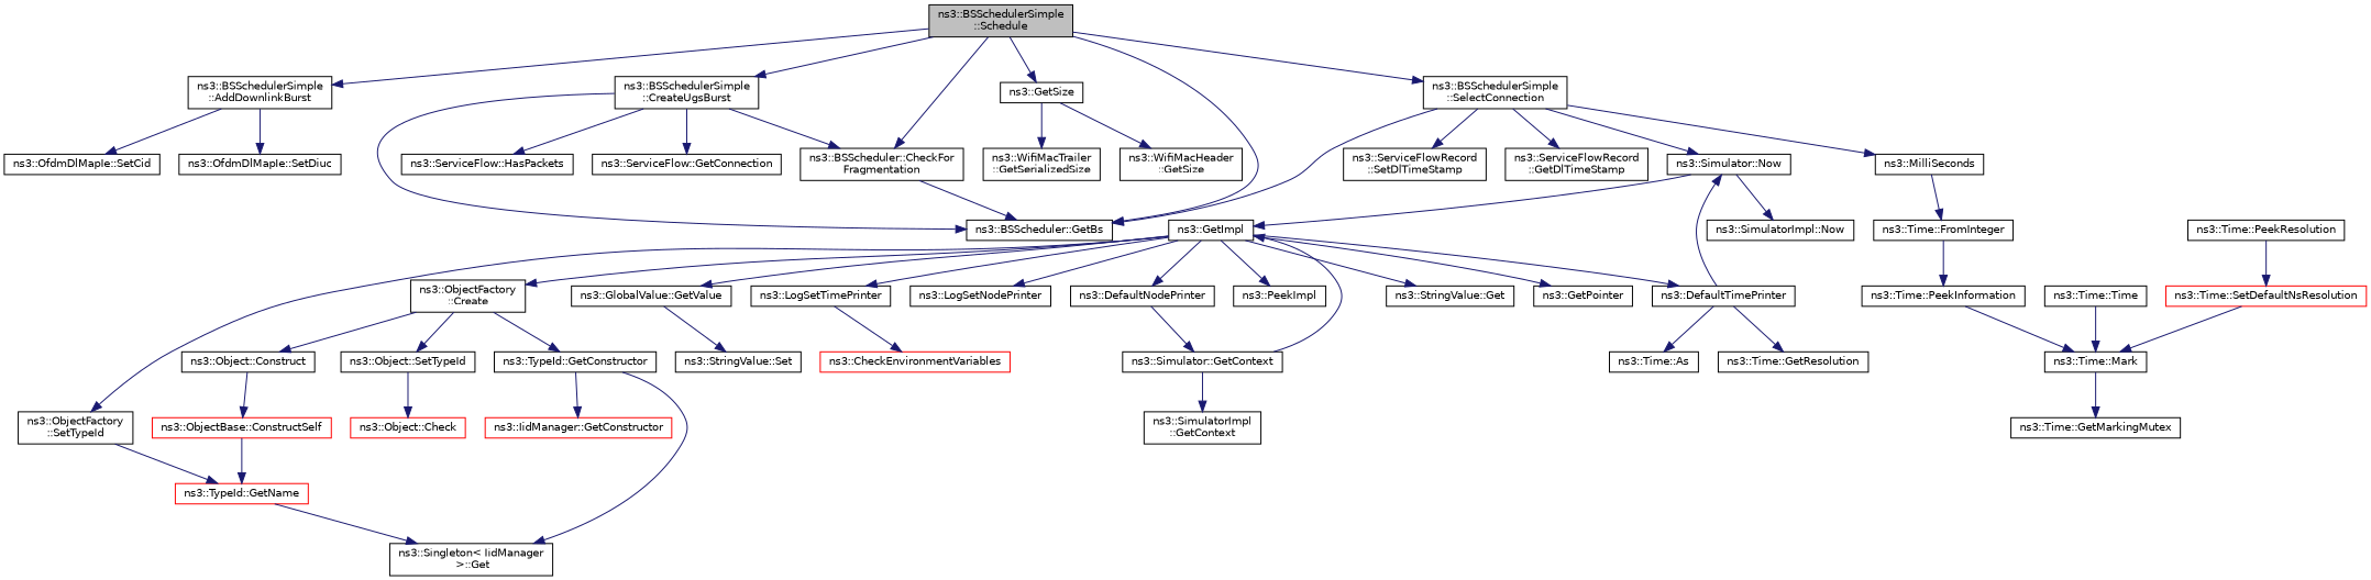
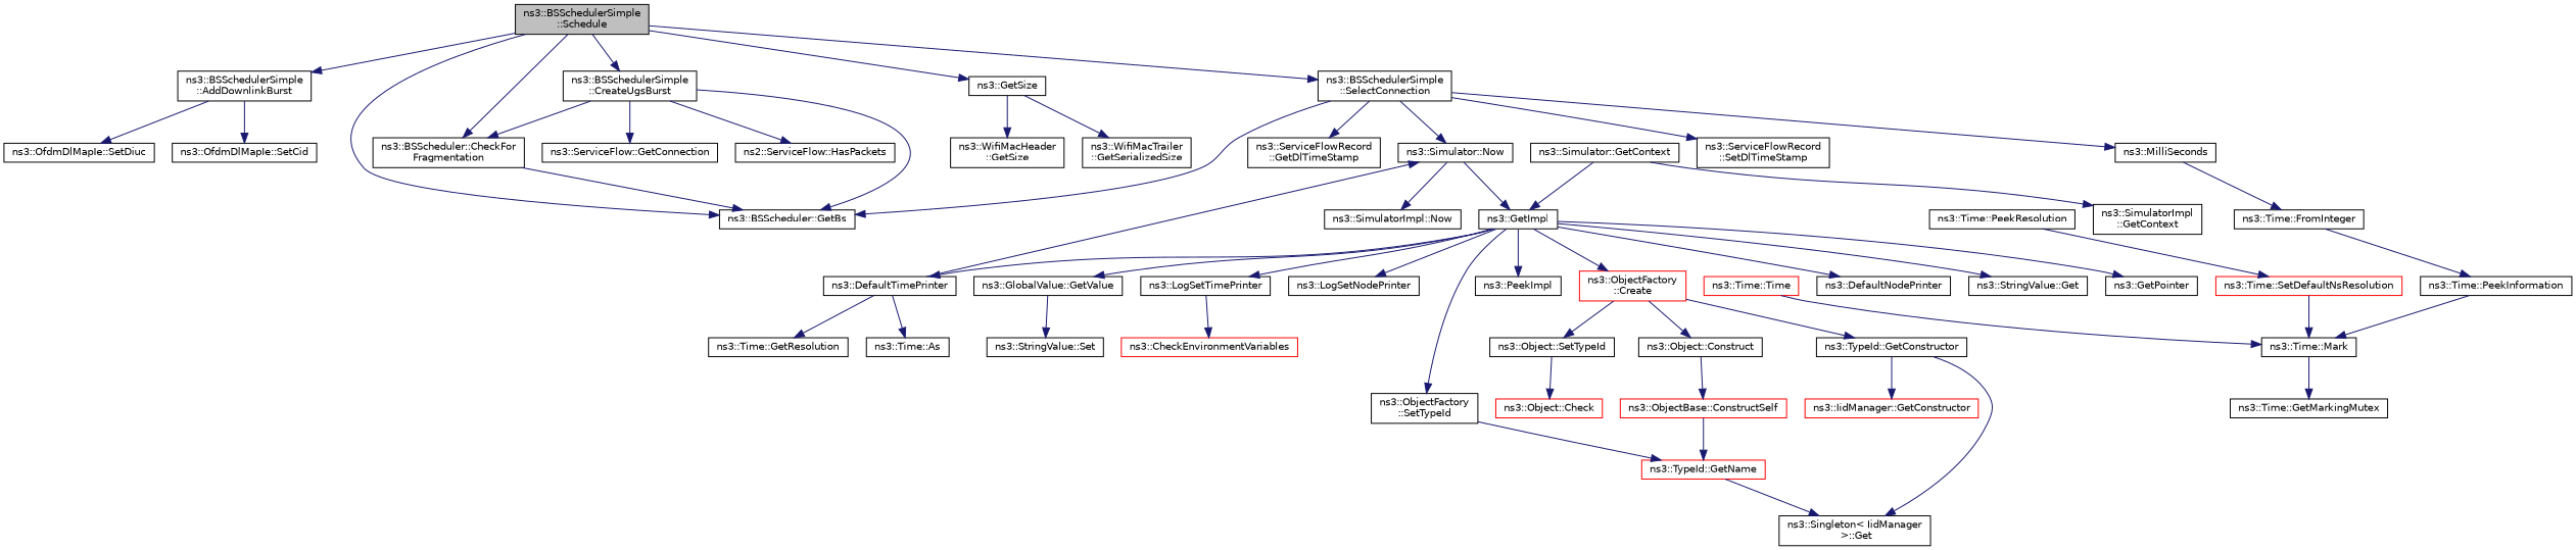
  digraph {
    fontname="DejaVu Sans"
    rankdir=TB
    node [color=black fillcolor=white fontname="DejaVu Sans" fontsize=10 shape=record style=filled]
    edge [color=midnightblue fontname="DejaVu Sans" fontsize=10 labelfontname=Helvetica labelfontsize=10 style=solid]
    n1 [fillcolor=grey75 fontcolor=black height=0.2 label="ns3::BSSchedulerSimple\l::Schedule" width=0.4]
    n2 [height=0.2 label="ns3::BSSchedulerSimple\l::AddDownlinkBurst" width=0.4]
    n3 [height=0.2 label="ns3::BSScheduler::CheckFor\lFragmentation" width=0.4]
    n4 [height=0.2 label="ns3::BSScheduler::GetBs" width=0.4]
    n5 [height=0.2 label="ns3::BSSchedulerSimple\l::CreateUgsBurst" width=0.4]
    n6 [height=0.2 label="ns3::GetSize" width=0.4]
    n7 [height=0.2 label="ns3::BSSchedulerSimple\l::SelectConnection" width=0.4]
    n8 [height=0.2 label="ns3::OfdmDlMapIe::SetCid" width=0.4]
    n9 [height=0.2 label="ns3::OfdmDlMapIe::SetDiuc" width=0.4]
    n10 [height=0.2 label="ns3::ServiceFlow::GetConnection" width=0.4]
-   n11 [height=0.2 label="ns3::ServiceFlow::HasPackets" width=0.4]
+   n11 [height=0.2 label="ns2::ServiceFlow::HasPackets" width=0.4]
    n12 [height=0.2 label="ns3::WifiMacTrailer\l::GetSerializedSize" width=0.4]
    n13 [height=0.2 label="ns3::WifiMacHeader\l::GetSize" width=0.4]
    n14 [height=0.2 label="ns3::ServiceFlowRecord\l::GetDlTimeStamp" width=0.4]
    n15 [height=0.2 label="ns3::MilliSeconds" width=0.4]
    n16 [height=0.2 label="ns3::Simulator::Now" width=0.4]
    n17 [height=0.2 label="ns3::ServiceFlowRecord\l::SetDlTimeStamp" width=0.4]
    n18 [height=0.2 label="ns3::Time::FromInteger" width=0.4]
    n19 [height=0.2 label="ns3::GetImpl" width=0.4]
    n20 [height=0.2 label="ns3::SimulatorImpl::Now" width=0.4]
    n21 [height=0.2 label="ns3::Time::PeekInformation" width=0.4]
-   n22 [height=0.2 label="ns3::Time::Time" width=0.4]
+   n22 [color=red height=0.2 label="ns3::Time::Time" width=0.4]
    n23 [height=0.2 label="ns3::Time::Mark" width=0.4]
    n24 [height=0.2 label="ns3::Time::GetMarkingMutex" width=0.4]
    n25 [height=0.2 label="ns3::Time::PeekResolution" width=0.4]
    n26 [color=red height=0.2 label="ns3::Time::SetDefaultNsResolution" width=0.4]
-   n27 [height=0.2 label="ns3::ObjectFactory\l::Create" width=0.4]
+   n27 [color=red height=0.2 label="ns3::ObjectFactory\l::Create" width=0.4]
    n28 [height=0.2 label="ns3::DefaultNodePrinter" width=0.4]
    n29 [height=0.2 label="ns3::DefaultTimePrinter" width=0.4]
    n30 [height=0.2 label="ns3::StringValue::Get" width=0.4]
    n31 [height=0.2 label="ns3::GetPointer" width=0.4]
    n32 [height=0.2 label="ns3::GlobalValue::GetValue" width=0.4]
    n33 [height=0.2 label="ns3::LogSetNodePrinter" width=0.4]
    n34 [height=0.2 label="ns3::LogSetTimePrinter" width=0.4]
    n35 [height=0.2 label="ns3::PeekImpl" width=0.4]
    n36 [height=0.2 label="ns3::ObjectFactory\l::SetTypeId" width=0.4]
    n37 [height=0.2 label="ns3::Object::Construct" width=0.4]
    n38 [height=0.2 label="ns3::TypeId::GetConstructor" width=0.4]
    n39 [height=0.2 label="ns3::Object::SetTypeId" width=0.4]
    n40 [height=0.2 label="ns3::Simulator::GetContext" width=0.4]
    n41 [height=0.2 label="ns3::Time::As" width=0.4]
    n42 [height=0.2 label="ns3::Time::GetResolution" width=0.4]
    n43 [height=0.2 label="ns3::StringValue::Set" width=0.4]
    n44 [color=red height=0.2 label="ns3::CheckEnvironmentVariables" width=0.4]
    n45 [color=red height=0.2 label="ns3::TypeId::GetName" width=0.4]
    n46 [color=red height=0.2 label="ns3::ObjectBase::ConstructSelf" width=0.4]
    n47 [height=0.2 label="ns3::Singleton\< IidManager\l \>::Get" width=0.4]
    n48 [color=red height=0.2 label="ns3::IidManager::GetConstructor" width=0.4]
    n49 [color=red height=0.2 label="ns3::Object::Check" width=0.4]
    n50 [height=0.2 label="ns3::SimulatorImpl\l::GetContext" width=0.4]
    n1 -> n2
    n1 -> n3
    n1 -> n4
    n1 -> n5
    n1 -> n6
    n1 -> n7
    n2 -> n8
    n2 -> n9
    n3 -> n4
    n5 -> n3
    n5 -> n4
    n5 -> n10
    n5 -> n11
    n6 -> n12
    n6 -> n13
    n7 -> n4
    n7 -> n14
    n7 -> n15
    n7 -> n16
    n7 -> n17
    n15 -> n18
    n16 -> n19
    n16 -> n20
    n18 -> n21
    n19 -> n27
    n19 -> n28
    n19 -> n29
    n19 -> n30
    n19 -> n31
    n19 -> n32
    n19 -> n33
    n19 -> n34
    n19 -> n35
    n19 -> n36
    n21 -> n23
    n22 -> n23
    n23 -> n24
    n25 -> n26
    n26 -> n23
    n27 -> n37
    n27 -> n38
    n27 -> n39
-   n28 -> n40
    n29 -> n16
    n29 -> n41
    n29 -> n42
    n32 -> n43
    n34 -> n44
    n36 -> n45
    n37 -> n46
    n38 -> n47
    n38 -> n48
    n39 -> n49
    n40 -> n19
    n40 -> n50
    n45 -> n47
    n46 -> n45
  }
